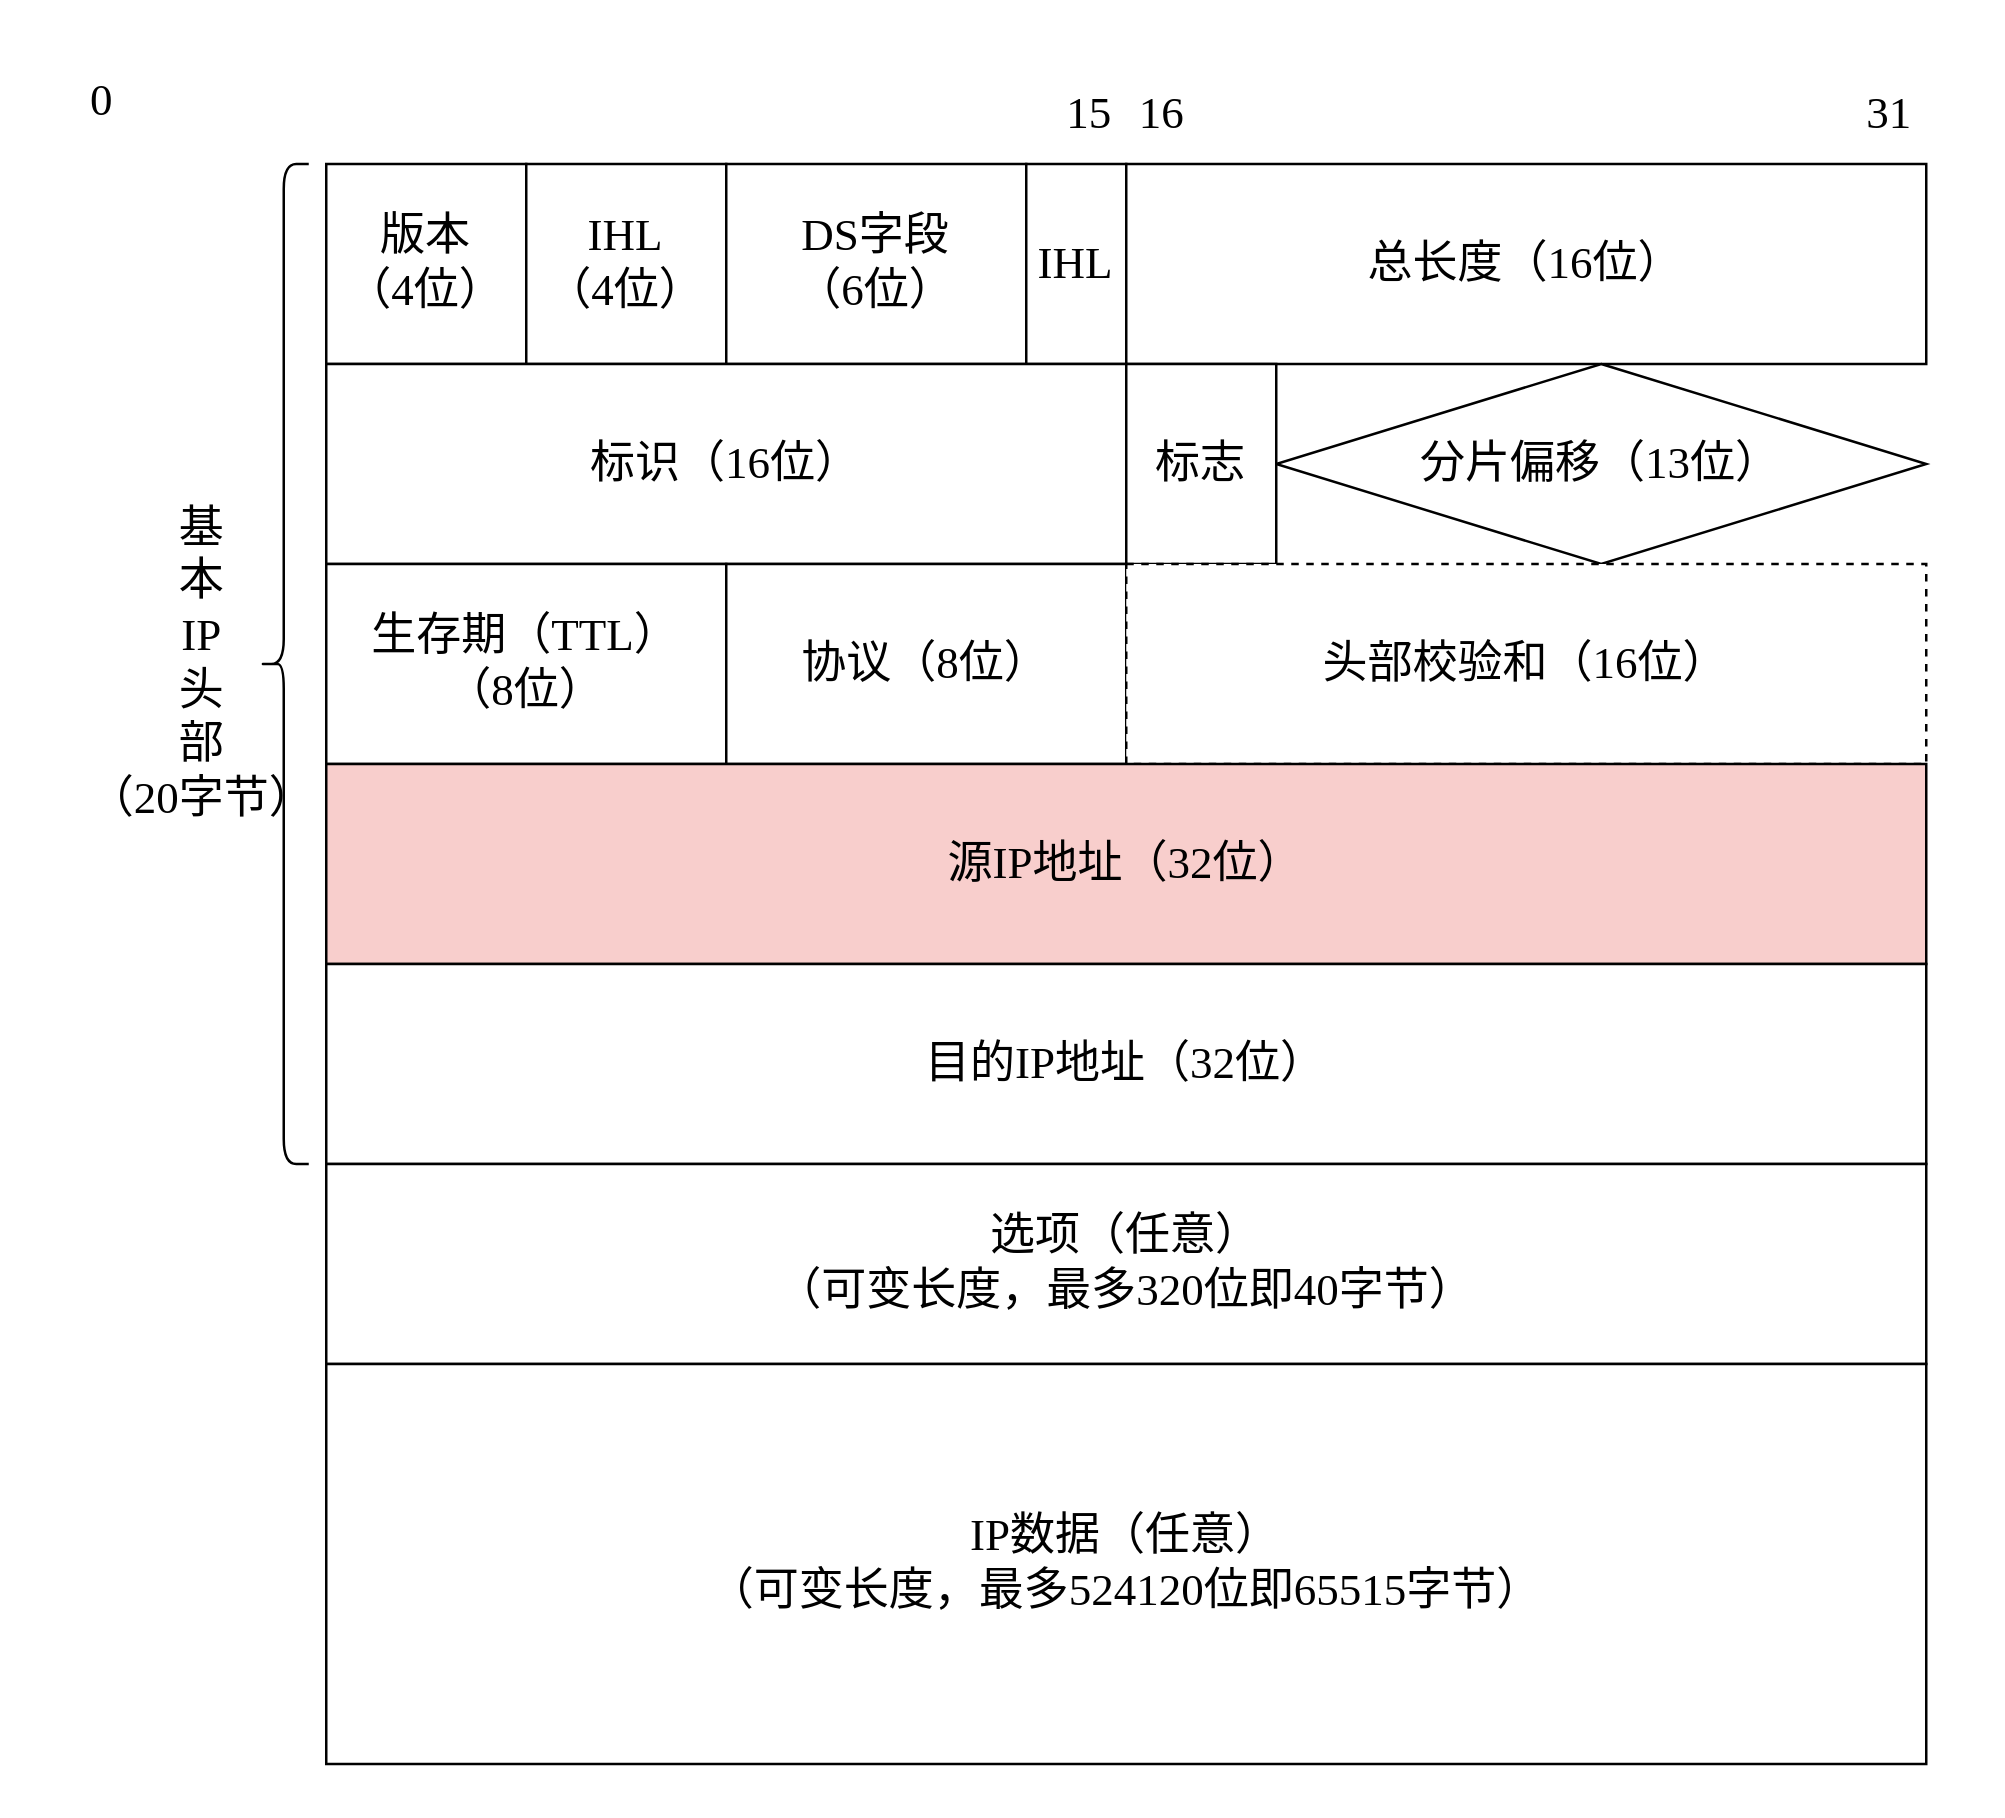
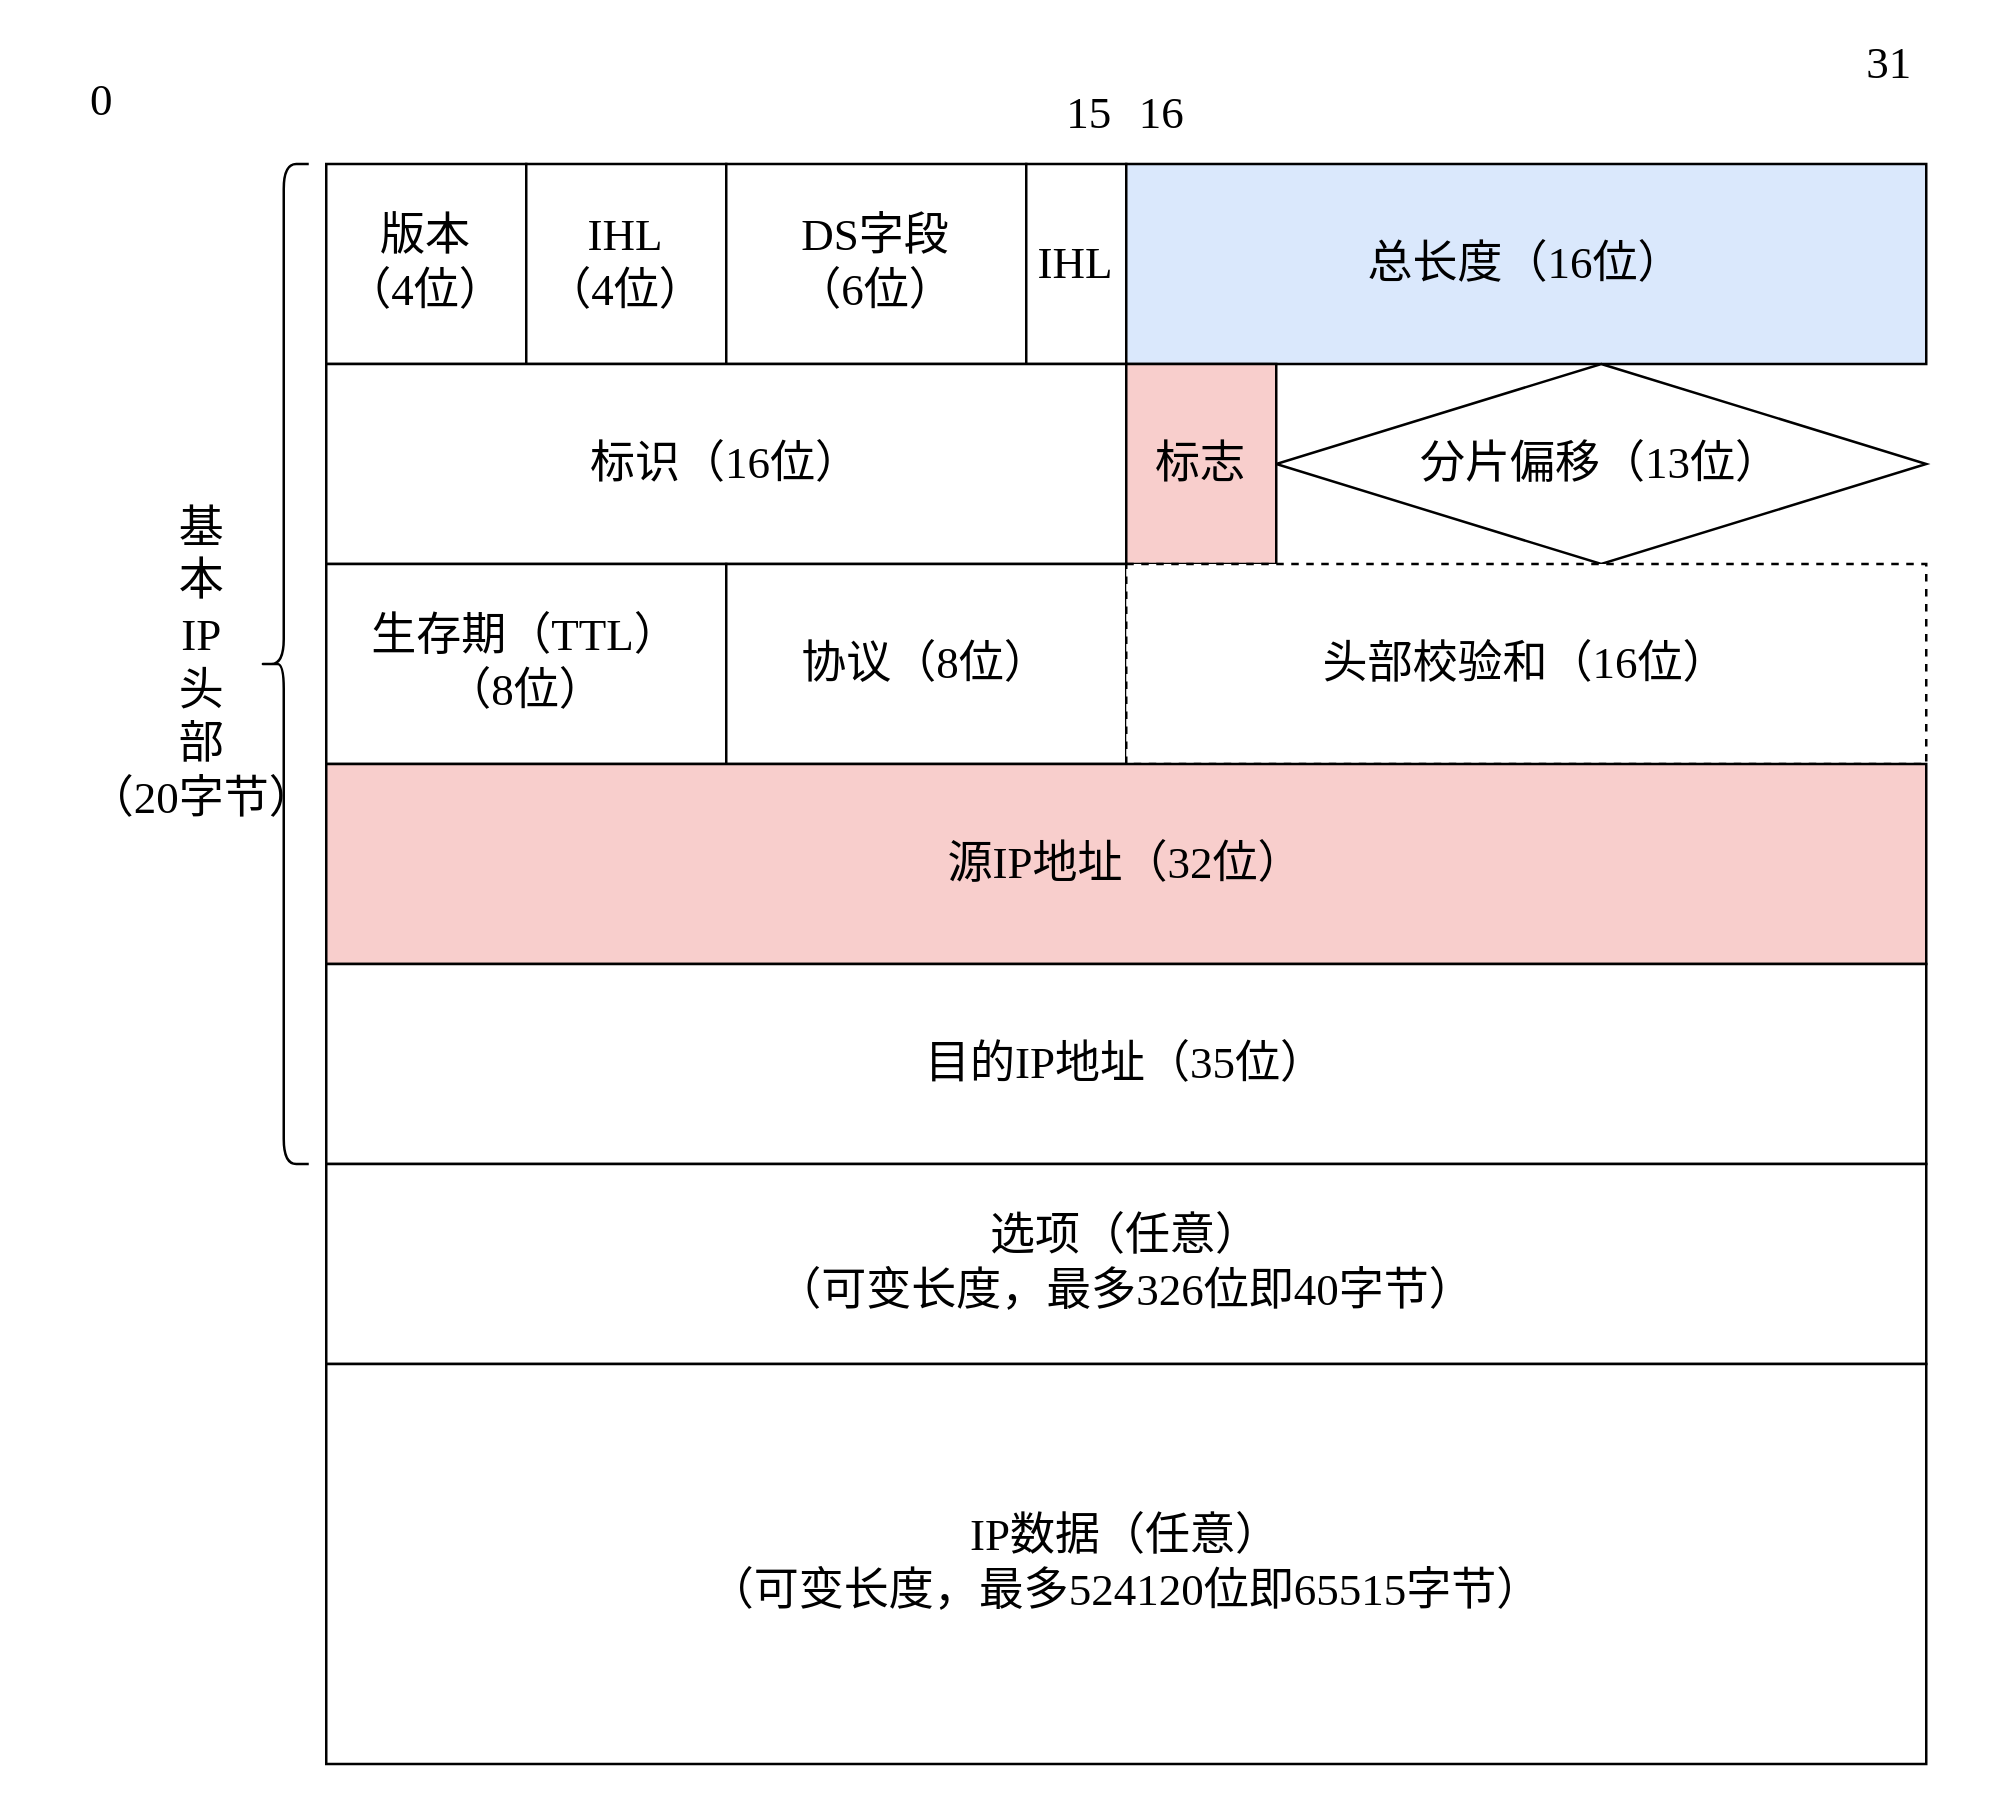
  <mxCell id="0" />
  <mxCell id="1" parent="0" />
  <mxCell id="2" value="" style="group" vertex="1" connectable="0" parent="1"><mxGeometry x="130" y="65" width="640" height="640" as="geometry" /></mxCell>
  <mxCell id="3" value="&lt;font face=&quot;Lucida Console&quot; style=&quot;font-size: 18px;&quot;&gt;版本&lt;br&gt;（4位）&lt;/font&gt;" style="rounded=0;whiteSpace=wrap;html=1;" vertex="1" parent="2"><mxGeometry width="80" height="80" as="geometry" /></mxCell>
  <mxCell id="4" value="&lt;font face=&quot;Lucida Console&quot; style=&quot;font-size: 18px;&quot;&gt;IHL&lt;br&gt;（4位）&lt;/font&gt;" style="rounded=0;whiteSpace=wrap;html=1;" vertex="1" parent="2"><mxGeometry x="80" width="80" height="80" as="geometry" /></mxCell>
  <mxCell id="5" value="&lt;font face=&quot;Lucida Console&quot; style=&quot;font-size: 18px;&quot;&gt;DS字段&lt;br&gt;（6位）&lt;/font&gt;" style="rounded=0;whiteSpace=wrap;html=1;" vertex="1" parent="2"><mxGeometry x="160" width="120" height="80" as="geometry" /></mxCell>
  <mxCell id="6" value="&lt;font face=&quot;Lucida Console&quot; style=&quot;font-size: 18px;&quot;&gt;IHL&lt;br&gt;&lt;/font&gt;" style="rounded=0;whiteSpace=wrap;html=1;" vertex="1" parent="2"><mxGeometry x="280" width="40" height="80" as="geometry" /></mxCell>
- <mxCell id="7" value="&lt;font face=&quot;Lucida Console&quot; style=&quot;font-size: 18px;&quot;&gt;总长度（16位）&lt;/font&gt;" style="rounded=0;whiteSpace=wrap;html=1;" vertex="1" parent="2"><mxGeometry x="320" width="320" height="80" as="geometry" /></mxCell>
+ <mxCell id="7" value="&lt;font face=&quot;Lucida Console&quot; style=&quot;font-size: 18px;&quot;&gt;总长度（16位）&lt;/font&gt;" style="rounded=0;whiteSpace=wrap;html=1;fillColor=#dae8fc;" vertex="1" parent="2"><mxGeometry x="320" width="320" height="80" as="geometry" /></mxCell>
  <mxCell id="8" value="&lt;font style=&quot;font-size: 18px;&quot; face=&quot;Lucida Console&quot;&gt;标识（16位）&lt;/font&gt;" style="rounded=0;whiteSpace=wrap;html=1;" vertex="1" parent="2"><mxGeometry y="80" width="320" height="80" as="geometry" /></mxCell>
  <mxCell id="9" value="&lt;font face=&quot;Lucida Console&quot; style=&quot;font-size: 18px;&quot;&gt;分片偏移（13位）&lt;/font&gt;" style="rhombus;whiteSpace=wrap;html=1;" vertex="1" parent="2"><mxGeometry x="380" y="80" width="260" height="80" as="geometry" /></mxCell>
- <mxCell id="10" value="&lt;font face=&quot;Lucida Console&quot; style=&quot;font-size: 18px;&quot;&gt;标志&lt;br&gt;&lt;/font&gt;" style="rounded=0;whiteSpace=wrap;html=1;" vertex="1" parent="2"><mxGeometry x="320" y="80" width="60" height="80" as="geometry" /></mxCell>
+ <mxCell id="10" value="&lt;font face=&quot;Lucida Console&quot; style=&quot;font-size: 18px;&quot;&gt;标志&lt;br&gt;&lt;/font&gt;" style="rounded=0;whiteSpace=wrap;html=1;fillColor=#f8cecc;" vertex="1" parent="2"><mxGeometry x="320" y="80" width="60" height="80" as="geometry" /></mxCell>
  <mxCell id="11" value="&lt;font face=&quot;Lucida Console&quot; style=&quot;font-size: 18px;&quot;&gt;生存期（TTL）&lt;br&gt;（8位）&lt;/font&gt;" style="rounded=0;whiteSpace=wrap;html=1;" vertex="1" parent="2"><mxGeometry y="160" width="160" height="80" as="geometry" /></mxCell>
  <mxCell id="12" value="&lt;font face=&quot;Lucida Console&quot; style=&quot;font-size: 18px;&quot;&gt;协议（8位）&lt;/font&gt;" style="rounded=0;whiteSpace=wrap;html=1;" vertex="1" parent="2"><mxGeometry x="160" y="160" width="160" height="80" as="geometry" /></mxCell>
  <mxCell id="13" value="&lt;font face=&quot;Lucida Console&quot; style=&quot;font-size: 18px;&quot;&gt;头部校验和（16位）&lt;/font&gt;" style="rounded=0;whiteSpace=wrap;html=1;dashed=1;" vertex="1" parent="2"><mxGeometry x="320" y="160" width="320" height="80" as="geometry" /></mxCell>
  <mxCell id="14" value="&lt;font face=&quot;Lucida Console&quot; style=&quot;font-size: 18px;&quot;&gt;源IP地址（32位）&lt;/font&gt;" style="rounded=0;whiteSpace=wrap;html=1;fillColor=#f8cecc;" vertex="1" parent="2"><mxGeometry y="240" width="640" height="80" as="geometry" /></mxCell>
- <mxCell id="15" value="&lt;font face=&quot;Lucida Console&quot; style=&quot;font-size: 18px;&quot;&gt;目的IP地址（32位）&lt;/font&gt;" style="rounded=0;whiteSpace=wrap;html=1;" vertex="1" parent="2"><mxGeometry y="320" width="640" height="80" as="geometry" /></mxCell>
- <mxCell id="16" value="&lt;font face=&quot;Lucida Console&quot; style=&quot;font-size: 18px;&quot;&gt;选项（任意）&lt;br&gt;（可变长度，最多320位即40字节）&lt;/font&gt;" style="rounded=0;whiteSpace=wrap;html=1;" vertex="1" parent="2"><mxGeometry y="400" width="640" height="80" as="geometry" /></mxCell>
+ <mxCell id="15" value="&lt;font face=&quot;Lucida Console&quot; style=&quot;font-size: 18px;&quot;&gt;目的IP地址（35位）&lt;/font&gt;" style="rounded=0;whiteSpace=wrap;html=1;" vertex="1" parent="2"><mxGeometry y="320" width="640" height="80" as="geometry" /></mxCell>
+ <mxCell id="16" value="&lt;font face=&quot;Lucida Console&quot; style=&quot;font-size: 18px;&quot;&gt;选项（任意）&lt;br&gt;（可变长度，最多326位即40字节）&lt;/font&gt;" style="rounded=0;whiteSpace=wrap;html=1;" vertex="1" parent="2"><mxGeometry y="400" width="640" height="80" as="geometry" /></mxCell>
  <mxCell id="17" value="&lt;font face=&quot;Lucida Console&quot; style=&quot;font-size: 18px;&quot;&gt;IP数据（任意）&lt;br&gt;（可变长度，最多524120位即65515字节）&lt;/font&gt;" style="rounded=0;whiteSpace=wrap;html=1;" vertex="1" parent="2"><mxGeometry y="480" width="640" height="160" as="geometry" /></mxCell>
  <mxCell id="18" value="&lt;font style=&quot;font-size: 18px;&quot; face=&quot;Lucida Console&quot;&gt;0&lt;/font&gt;" style="text;html=1;align=center;verticalAlign=middle;resizable=0;points=[];autosize=1;strokeColor=none;fillColor=none;" vertex="1" parent="1"><mxGeometry x="25" y="20" width="30" height="40" as="geometry" /></mxCell>
  <mxCell id="19" value="&lt;font style=&quot;font-size: 18px;&quot; face=&quot;Lucida Console&quot;&gt;15&lt;/font&gt;" style="text;html=1;align=center;verticalAlign=middle;resizable=0;points=[];autosize=1;strokeColor=none;fillColor=none;" vertex="1" parent="1"><mxGeometry x="410" y="25" width="50" height="40" as="geometry" /></mxCell>
  <mxCell id="20" value="&lt;font style=&quot;font-size: 18px;&quot; face=&quot;Lucida Console&quot;&gt;16&lt;/font&gt;" style="text;html=1;align=center;verticalAlign=middle;resizable=0;points=[];autosize=1;strokeColor=none;fillColor=none;" vertex="1" parent="1"><mxGeometry x="439" y="25" width="50" height="40" as="geometry" /></mxCell>
- <mxCell id="21" value="&lt;font style=&quot;font-size: 18px;&quot; face=&quot;Lucida Console&quot;&gt;31&lt;/font&gt;" style="text;html=1;align=center;verticalAlign=middle;resizable=0;points=[];autosize=1;strokeColor=none;fillColor=none;" vertex="1" parent="1"><mxGeometry x="730" y="25" width="50" height="40" as="geometry" /></mxCell>
+ <mxCell id="21" value="&lt;font style=&quot;font-size: 18px;&quot; face=&quot;Lucida Console&quot;&gt;31&lt;/font&gt;" style="text;html=1;align=center;verticalAlign=middle;resizable=0;points=[];autosize=1;strokeColor=none;fillColor=none;" vertex="1" parent="1"><mxGeometry x="730" y="5" width="50" height="40" as="geometry" /></mxCell>
  <mxCell id="22" value="" style="line;strokeWidth=2;direction=south;html=1;strokeColor=none;" vertex="1" parent="1"><mxGeometry x="95" y="85" width="10" height="160" as="geometry" /></mxCell>
  <mxCell id="23" value="" style="shape=curlyBracket;whiteSpace=wrap;html=1;rounded=1;labelPosition=left;verticalLabelPosition=middle;align=right;verticalAlign=middle;" vertex="1" parent="1"><mxGeometry x="103" y="65" width="20" height="400" as="geometry" /></mxCell>
  <mxCell id="24" value="&lt;font style=&quot;font-size: 18px;&quot; face=&quot;Lucida Console&quot;&gt;基&lt;br&gt;本&lt;br&gt;IP&lt;br&gt;头&lt;br&gt;部&lt;br&gt;（20字节）&lt;br&gt;&lt;/font&gt;" style="text;html=1;align=center;verticalAlign=middle;resizable=0;points=[];autosize=1;strokeColor=none;fillColor=none;" vertex="1" parent="1"><mxGeometry y="195" width="120" height="140" as="geometry" x="20" /></mxCell>
